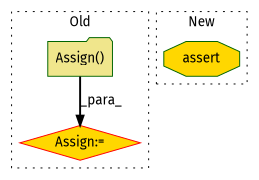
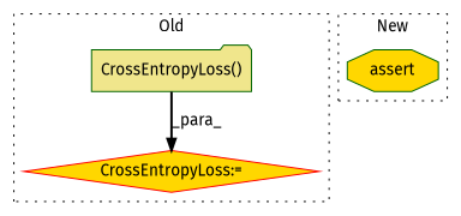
  digraph {
    fontname="Fira Sans"
    node [style=filled fillcolor=gold color=darkgreen fontname="Fira Sans"]
-   n1 [a=75 l=37 label="Assign()" s=5621 shape=folder fillcolor=khaki]
-   n2 [a=68 l=3 label="Assign:=" s=5618 shape=diamond color=red]
+   n1 [a=75 l=37 label="CrossEntropyLoss()" s=5621 shape=folder fillcolor=khaki]
+   n2 [a=68 l=3 label="CrossEntropyLoss:=" s=5618 shape=diamond color=red]
    n3 [a=65 l=7 label=assert s=6299 shape=octagon]
    subgraph cluster_1 {
      label=Old
      style=dotted
      n1
      n2
    }
    subgraph cluster_2 {
      label=New
      style=dotted
      n3
    }
    n1 -> n2 [label=_para_ style=bold fontname="Fira Sans"]
  }
